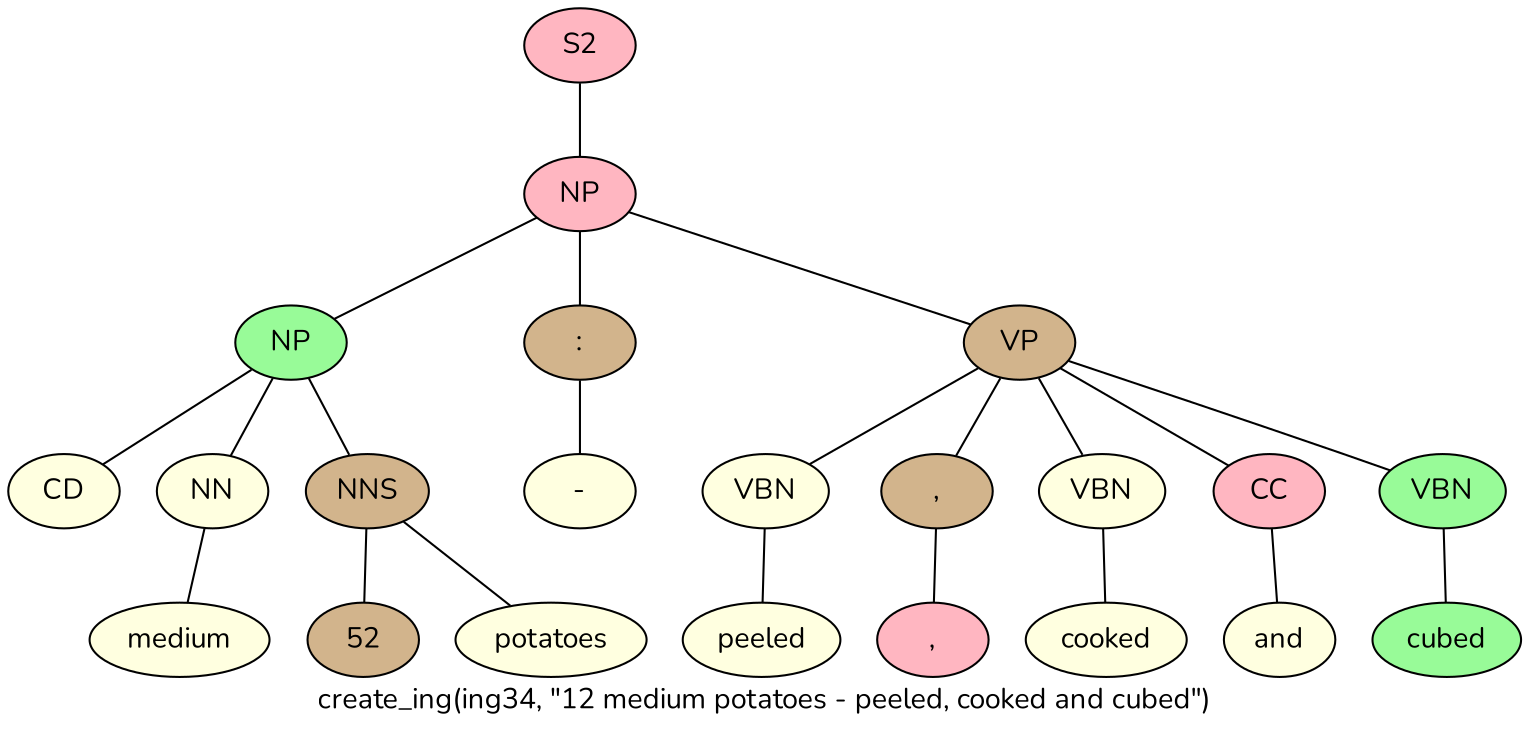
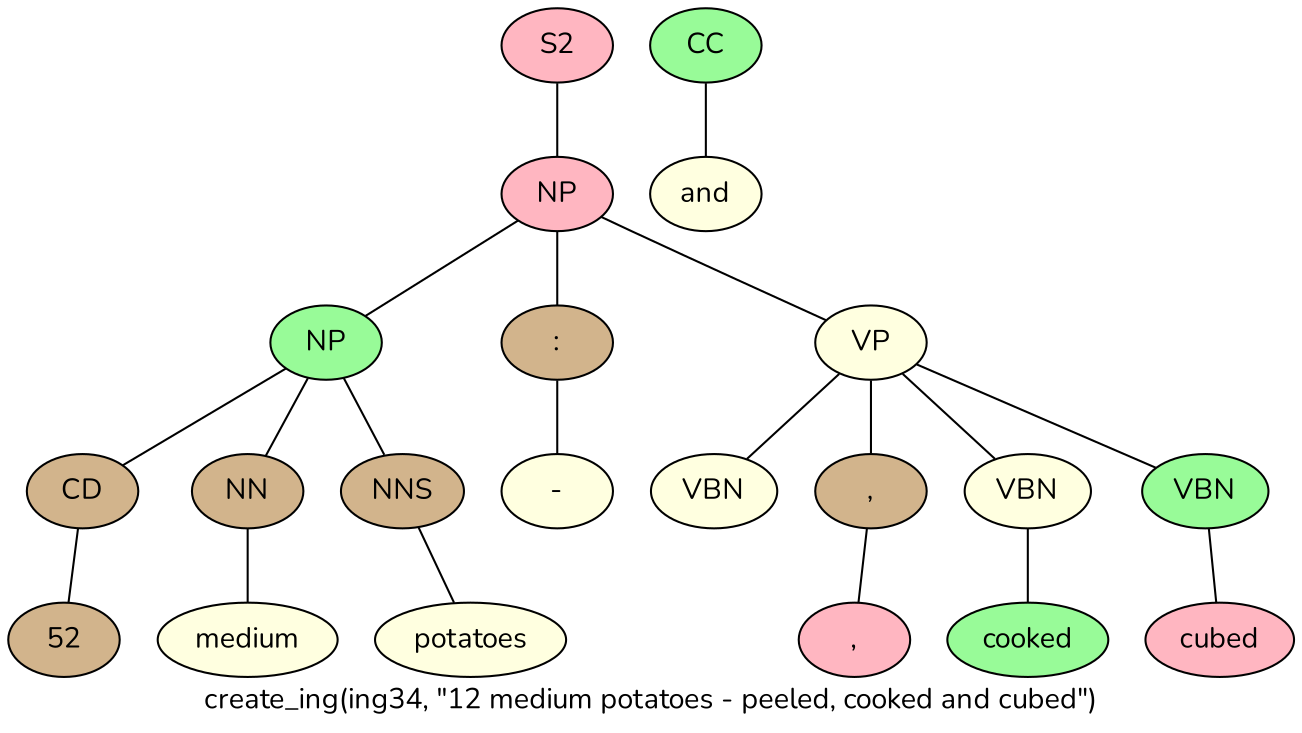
  graph {
    fontname=Nunito
    label="create_ing(ing34, \"12 medium potatoes - peeled, cooked and cubed\")"
    node [fillcolor=lightyellow fontname=Nunito style=filled]
    edge [fontname=Nunito]
    n1 [fillcolor=lightpink label=S2]
    n2 [fillcolor=lightpink label=NP]
    n3 [fillcolor=palegreen label=NP]
    n4 [fillcolor=tan label=":"]
-   n5 [fillcolor=tan label=VP]
-   n6 [label=CD]
-   n7 [label=NN]
+   n5 [label=VP]
+   n6 [fillcolor=tan label=CD]
+   n7 [fillcolor=tan label=NN]
    n8 [fillcolor=tan label=NNS]
    n9 [label="-"]
    n10 [label=VBN]
    n11 [fillcolor=tan label=","]
    n12 [label=VBN]
-   n13 [fillcolor=lightpink label=CC]
+   n13 [fillcolor=palegreen label=CC]
    n14 [fillcolor=palegreen label=VBN]
    n15 [fillcolor=tan label=52]
    n16 [label=medium]
    n17 [label=potatoes]
-   n18 [label=peeled]
    n19 [fillcolor=lightpink label=","]
-   n20 [label=cooked]
+   n20 [fillcolor=palegreen label=cooked]
    n21 [label=and]
-   n22 [fillcolor=palegreen label=cubed]
+   n22 [fillcolor=lightpink label=cubed]
    n1 -- n2
    n2 -- n3
    n2 -- n4
    n2 -- n5
    n3 -- n6
    n3 -- n7
    n3 -- n8
    n4 -- n9
    n5 -- n10
    n5 -- n11
    n5 -- n12
-   n5 -- n13
    n5 -- n14
-   n8 -- n15
+   n6 -- n15
    n7 -- n16
    n8 -- n17
-   n10 -- n18
    n11 -- n19
    n12 -- n20
    n13 -- n21
    n14 -- n22
  }
